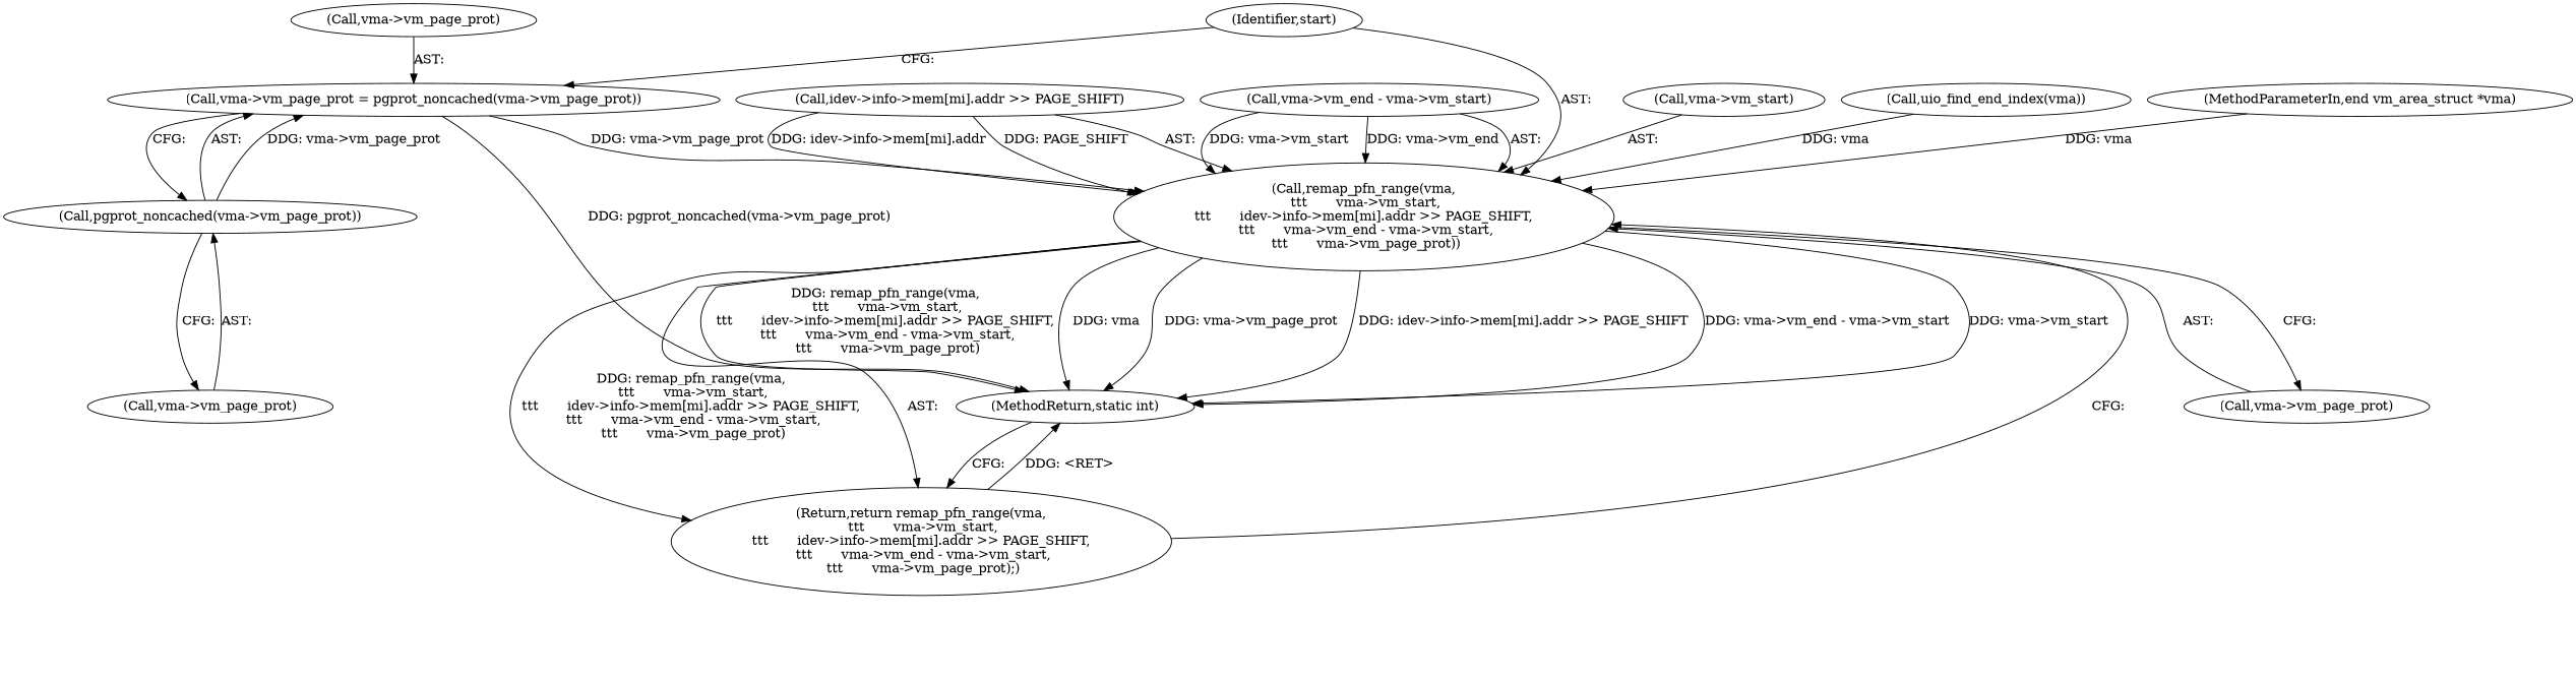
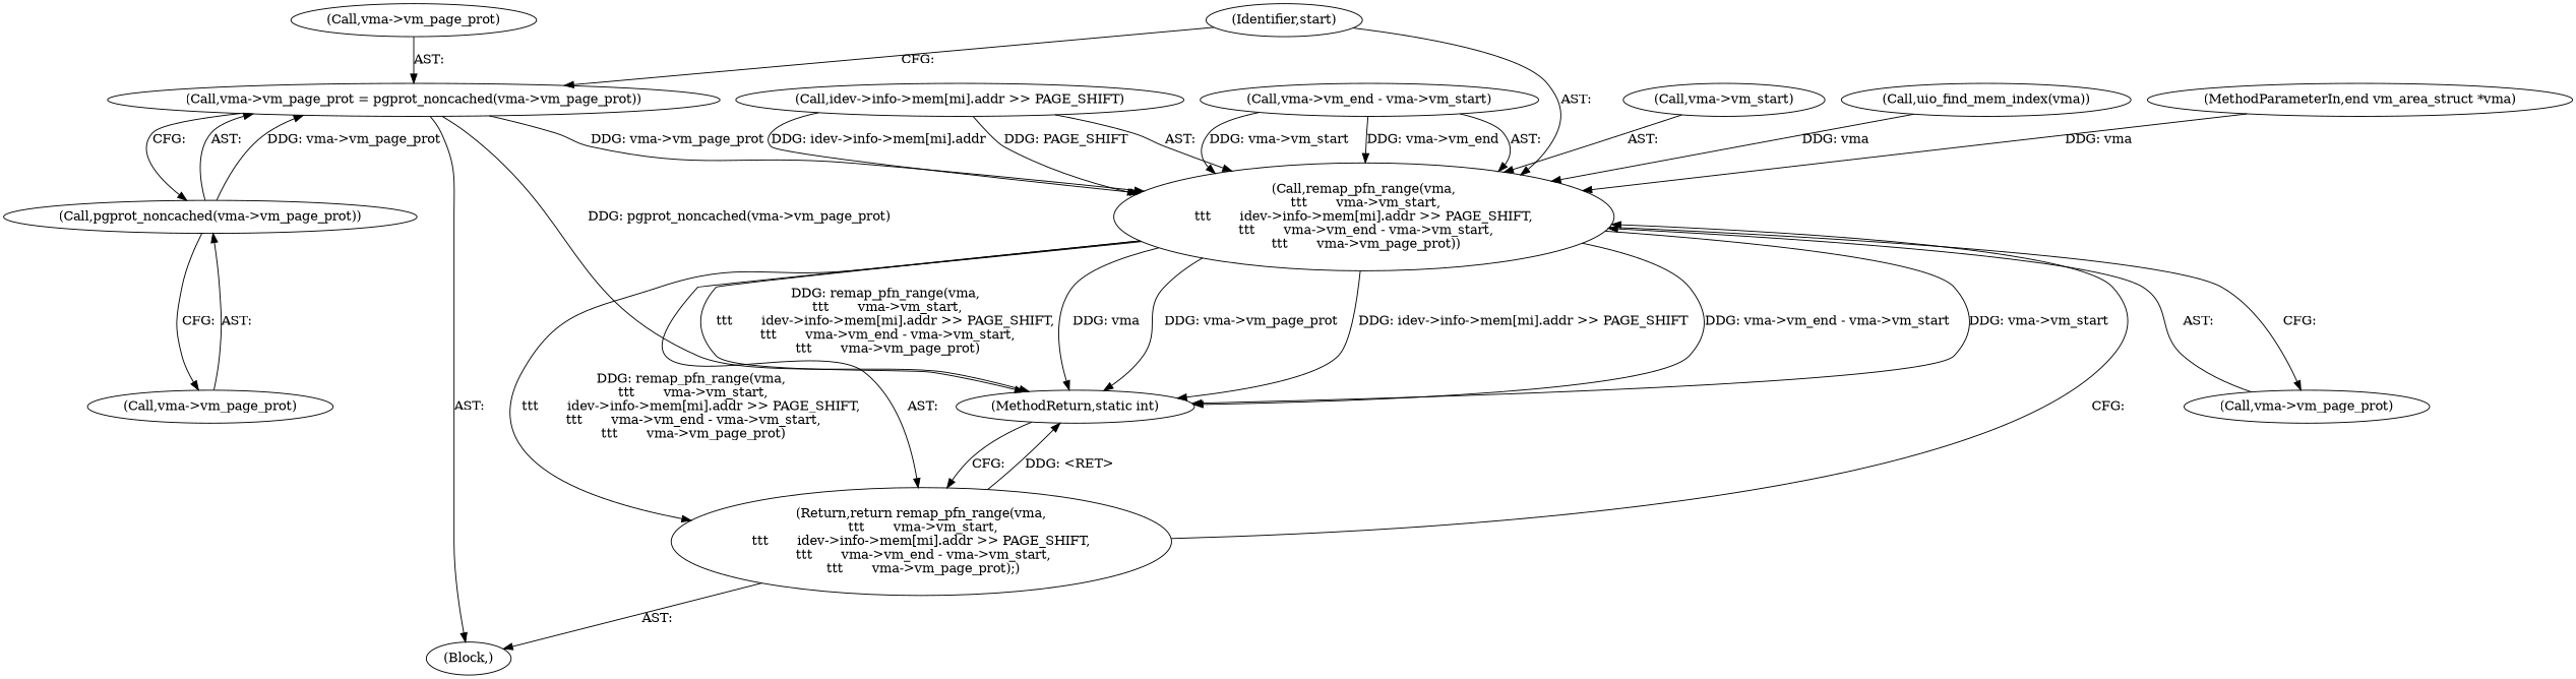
  digraph {
    n1 [label="(Call,vma->vm_page_prot = pgprot_noncached(vma->vm_page_prot))"]
    n2 [label="(Call,pgprot_noncached(vma->vm_page_prot))"]
    n3 [label="(Call,remap_pfn_range(vma,\n \t\t\t       vma->vm_start,\n\t\t\t       idev->info->mem[mi].addr >> PAGE_SHIFT,\n \t\t\t       vma->vm_end - vma->vm_start,\n \t\t\t       vma->vm_page_prot))"]
    n4 [label="(MethodReturn,static int)"]
+   n5 [label="(Block,)"]
    n6 [label="(Call,vma->vm_page_prot)"]
    n7 [label="(Return,return remap_pfn_range(vma,\n \t\t\t       vma->vm_start,\n\t\t\t       idev->info->mem[mi].addr >> PAGE_SHIFT,\n \t\t\t       vma->vm_end - vma->vm_start,\n \t\t\t       vma->vm_page_prot);)"]
    n8 [label="(Call,vma->vm_page_prot)"]
    n9 [label="(Call,vma->vm_page_prot)"]
    n10 [label="(Identifier,start)"]
    n11 [label="(Call,vma->vm_end - vma->vm_start)"]
-   n12 [label="(Call,uio_find_end_index(vma))"]
+   n12 [label="(Call,uio_find_mem_index(vma))"]
    n13 [label="(MethodParameterIn,end vm_area_struct *vma)"]
    n14 [label="(Call,idev->info->mem[mi].addr >> PAGE_SHIFT)"]
    n15 [label="(Call,vma->vm_start)"]
    n1 -> n2 [label="CFG: "]
    n1 -> n3 [label="DDG: vma->vm_page_prot"]
    n1 -> n4 [label="DDG: pgprot_noncached(vma->vm_page_prot)"]
+   n1 -> n5 [label="AST: "]
    n2 -> n1 [label="AST: "]
    n2 -> n1 [label="DDG: vma->vm_page_prot"]
    n2 -> n6 [label="CFG: "]
    n3 -> n4 [label="DDG: vma->vm_page_prot"]
    n3 -> n4 [label="DDG: idev->info->mem[mi].addr >> PAGE_SHIFT"]
    n3 -> n4 [label="DDG: vma->vm_end - vma->vm_start"]
    n3 -> n4 [label="DDG: vma->vm_start"]
    n3 -> n4 [label="DDG: remap_pfn_range(vma,\n \t\t\t       vma->vm_start,\n\t\t\t       idev->info->mem[mi].addr >> PAGE_SHIFT,\n \t\t\t       vma->vm_end - vma->vm_start,\n \t\t\t       vma->vm_page_prot)"]
    n3 -> n4 [label="DDG: vma"]
    n3 -> n7 [label="AST: "]
    n3 -> n7 [label="DDG: remap_pfn_range(vma,\n \t\t\t       vma->vm_start,\n\t\t\t       idev->info->mem[mi].addr >> PAGE_SHIFT,\n \t\t\t       vma->vm_end - vma->vm_start,\n \t\t\t       vma->vm_page_prot)"]
    n3 -> n8 [label="CFG: "]
    n4 -> n7 [label="CFG: "]
    n6 -> n2 [label="AST: "]
    n7 -> n3 [label="CFG: "]
    n7 -> n4 [label="DDG: <RET>"]
+   n7 -> n5 [label="AST: "]
    n8 -> n3 [label="AST: "]
    n9 -> n1 [label="AST: "]
    n10 -> n1 [label="CFG: "]
    n10 -> n3 [label="AST: "]
    n11 -> n3 [label="AST: "]
    n11 -> n3 [label="DDG: vma->vm_start"]
    n11 -> n3 [label="DDG: vma->vm_end"]
    n12 -> n3 [label="DDG: vma"]
    n13 -> n3 [label="DDG: vma"]
    n14 -> n3 [label="AST: "]
    n14 -> n3 [label="DDG: idev->info->mem[mi].addr"]
    n14 -> n3 [label="DDG: PAGE_SHIFT"]
    n15 -> n3 [label="AST: "]
  }
